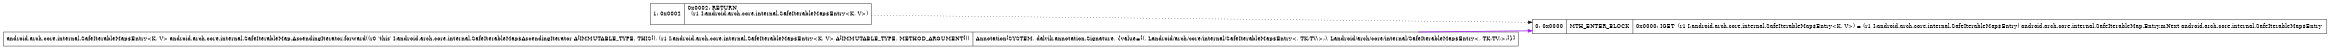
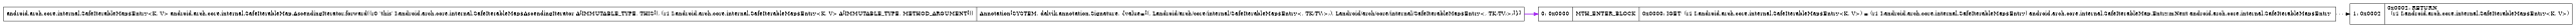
  digraph {
    rankdir=LR
    node [shape=record]
    n1 [label="{0\:\ 0x0000|MTH_ENTER_BLOCK\l|0x0000: IGET  (r1 I:android.arch.core.internal.SafeIterableMap$Entry\<K, V\>) = (r1 I:android.arch.core.internal.SafeIterableMap$Entry) android.arch.core.internal.SafeIterableMap.Entry.mNext android.arch.core.internal.SafeIterableMap$Entry \l}"]
    n2 [label="{1\:\ 0x0002|0x0002: RETURN  \l  (r1 I:android.arch.core.internal.SafeIterableMap$Entry\<K, V\>)\l \l}"]
    n3 [label="{android.arch.core.internal.SafeIterableMap$Entry\<K, V\> android.arch.core.internal.SafeIterableMap.AscendingIterator.forward((r0 'this' I:android.arch.core.internal.SafeIterableMap$AscendingIterator A[IMMUTABLE_TYPE, THIS]), (r1 I:android.arch.core.internal.SafeIterableMap$Entry\<K, V\> A[IMMUTABLE_TYPE, METHOD_ARGUMENT]))  | Annotation[SYSTEM, dalvik.annotation.Signature, \{value=[(, Landroid\/arch\/core\/internal\/SafeIterableMap$Entry\<, TK;TV;\>;), Landroid\/arch\/core\/internal\/SafeIterableMap$Entry\<, TK;TV;\>;]\}]\l}"]
-   n2 -> n1 [color=black style=dotted]
+   n1 -> n2 [color=black style=dotted]
    n3 -> n1 [color=purple style=bold]
  }
